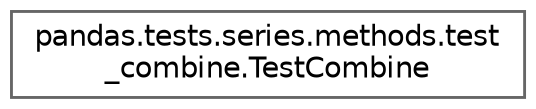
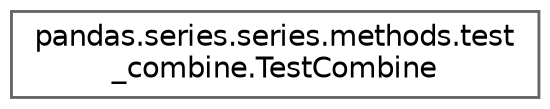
  digraph {
    rankdir=LR
-   n1 [color=grey40 fillcolor=white fontname=Helvetica fontsize=10 height=0.2 label="pandas.tests.series.methods.test\l_combine.TestCombine" shape=box style=filled width=0.4]
+   n1 [color=grey40 fillcolor=white fontname=Helvetica fontsize=10 height=0.2 label="pandas.series.series.methods.test\l_combine.TestCombine" shape=box style=filled width=0.4]
  }
